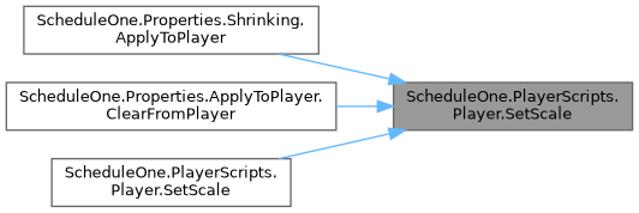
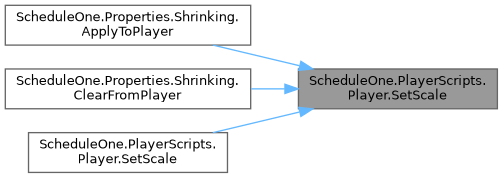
  digraph {
    rankdir=RL
    node [color=grey40 fillcolor=white fontname=Helvetica fontsize=10 shape=box style=filled]
    edge [color=steelblue1 dir=back fontname=Helvetica fontsize=10 labelfontname=Helvetica labelfontsize=10 style=solid]
    n1 [color=gray40 fillcolor=grey60 fontcolor=black height=0.2 label="ScheduleOne.PlayerScripts.\lPlayer.SetScale" width=0.4]
    n2 [height=0.2 label="ScheduleOne.Properties.Shrinking.\lApplyToPlayer" width=0.4]
-   n3 [height=0.2 label="ScheduleOne.Properties.ApplyToPlayer.\lClearFromPlayer" width=0.4]
+   n3 [height=0.2 label="ScheduleOne.Properties.Shrinking.\lClearFromPlayer" width=0.4]
    n4 [height=0.2 label="ScheduleOne.PlayerScripts.\lPlayer.SetScale" width=0.4]
    n1 -> n2
    n1 -> n3
    n1 -> n4
  }
